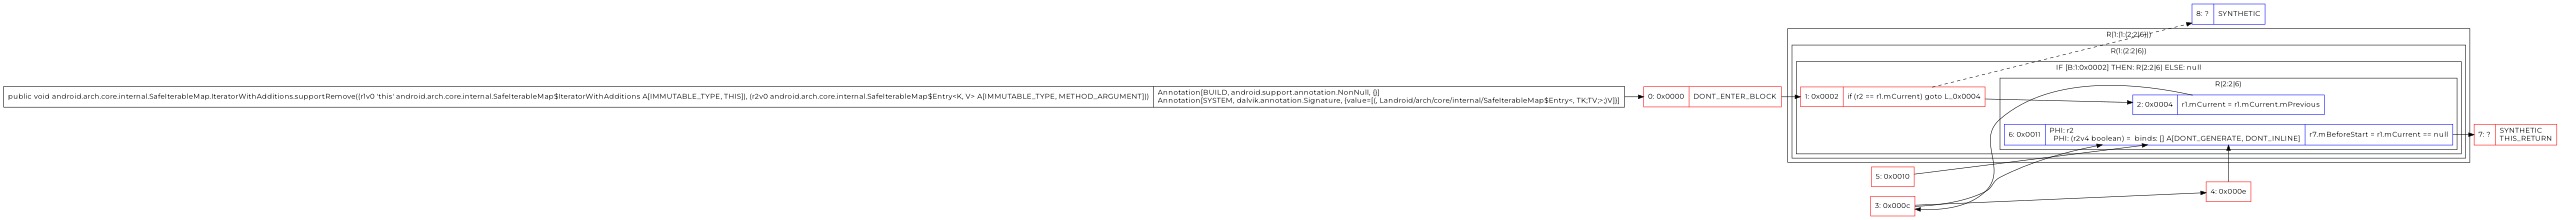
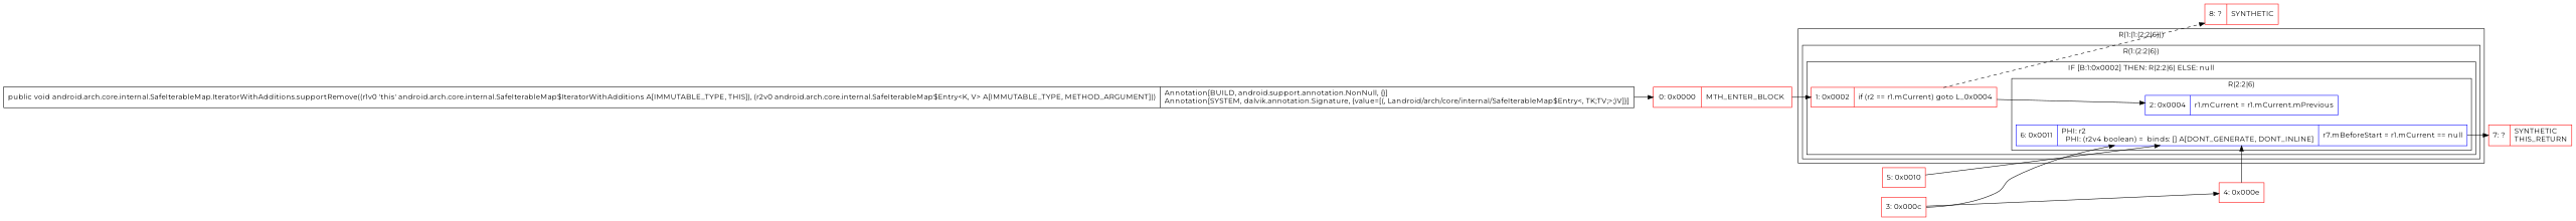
  digraph {
    fontname=Montserrat
    rankdir=LR
    node [color=red fontname=Montserrat shape=record]
    edge [fontname=Montserrat]
    n1 [color=blue label="{2\:\ 0x0004|r1.mCurrent = r1.mCurrent.mPrevious\l}"]
    n2 [color=blue label="{6\:\ 0x0011|PHI: r2 \l  PHI: (r2v4 boolean) =  binds: [] A[DONT_GENERATE, DONT_INLINE]\l|r7.mBeforeStart = r1.mCurrent == null\l}"]
    n3 [label="{1\:\ 0x0002|if (r2 == r1.mCurrent) goto L_0x0004\l}"]
    n4 [label="{3\:\ 0x000c}"]
    n5 [label="{7\:\ ?|SYNTHETIC\lTHIS_RETURN\l}"]
-   n6 [color=blue label="{8\:\ ?|SYNTHETIC\l}"]
+   n6 [label="{8\:\ ?|SYNTHETIC\l}"]
    n7 [label="{4\:\ 0x000e}"]
-   n8 [label="{0\:\ 0x0000|DONT_ENTER_BLOCK\l}"]
+   n8 [label="{0\:\ 0x0000|MTH_ENTER_BLOCK\l}"]
    n9 [label="{5\:\ 0x0010}"]
    n10 [label="{public void android.arch.core.internal.SafeIterableMap.IteratorWithAdditions.supportRemove((r1v0 'this' android.arch.core.internal.SafeIterableMap$IteratorWithAdditions A[IMMUTABLE_TYPE, THIS]), (r2v0 android.arch.core.internal.SafeIterableMap$Entry\<K, V\> A[IMMUTABLE_TYPE, METHOD_ARGUMENT]))  | Annotation[BUILD, android.support.annotation.NonNull, \{\}]\lAnnotation[SYSTEM, dalvik.annotation.Signature, \{value=[(, Landroid\/arch\/core\/internal\/SafeIterableMap$Entry\<, TK;TV;\>;)V]\}]\l}" color=""]
    subgraph cluster_1 {
      label="R(1:(1:(2:2|6)))"
      subgraph cluster_2 {
        label="R(1:(2:2|6))"
        subgraph cluster_3 {
          label="IF [B:1:0x0002] THEN: R(2:2|6) ELSE: null"
          n3
          subgraph cluster_4 {
            label="R(2:2|6)"
            n1
            n2
          }
        }
      }
    }
-   n1 -> n4
    n2 -> n5
    n3 -> n1
    n3 -> n6 [style=dashed]
    n4 -> n2
    n4 -> n7
    n7 -> n2
    n8 -> n3
    n9 -> n2
    n10 -> n8
  }
